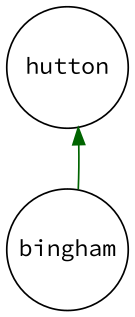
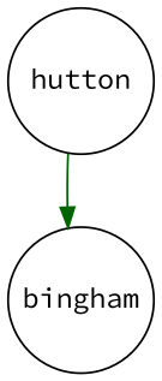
  digraph {
    fontname="Source Code Pro"
    node [fillcolor=white fixedsize=true shape=circle style=filled fontname="Source Code Pro"]
    hutton [height=1 width=1]
    bingham [height=1 width=1]
-   bingham -> hutton [arrowhead=normal color=darkgreen penwidth=1 fontname="Source Code Pro"]
+   hutton -> bingham [arrowhead=normal color=darkgreen penwidth=1 fontname="Source Code Pro"]
  }
